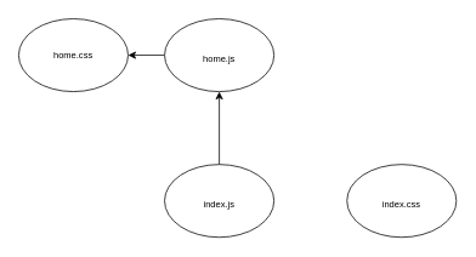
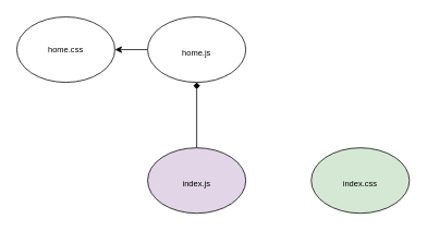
  <mxCell id="0" />
  <mxCell id="1" parent="0" />
- <mxCell id="2" value="" style="edgeStyle=orthogonalEdgeStyle;rounded=0;orthogonalLoop=1;jettySize=auto;html=1;" edge="1" parent="1" source="3" target="6"><mxGeometry relative="1" as="geometry" /></mxCell>
- <mxCell id="3" value="&lt;font size=&quot;1&quot;&gt;index.js&lt;/font&gt;" style="ellipse;whiteSpace=wrap;html=1;fontSize=24;fontFamily=Helvetica;" vertex="1" parent="1"><mxGeometry x="180" y="180" width="120" height="80" as="geometry" /></mxCell>
- <mxCell id="4" value="&lt;font size=&quot;1&quot;&gt;index.css&lt;/font&gt;" style="ellipse;whiteSpace=wrap;html=1;fontSize=24;fontFamily=Helvetica;" vertex="1" parent="1"><mxGeometry x="380" y="180" width="120" height="80" as="geometry" /></mxCell>
+ <mxCell id="2" value="" style="edgeStyle=orthogonalEdgeStyle;rounded=0;orthogonalLoop=1;jettySize=auto;html=1;endArrow=diamond;" edge="1" parent="1" source="3" target="6"><mxGeometry relative="1" as="geometry" /></mxCell>
+ <mxCell id="3" value="&lt;font size=&quot;1&quot;&gt;index.js&lt;/font&gt;" style="ellipse;whiteSpace=wrap;html=1;fontSize=24;fontFamily=Helvetica;fillColor=#e1d5e7;" vertex="1" parent="1"><mxGeometry x="180" y="180" width="120" height="80" as="geometry" /></mxCell>
+ <mxCell id="4" value="&lt;font size=&quot;1&quot;&gt;index.css&lt;/font&gt;" style="ellipse;whiteSpace=wrap;html=1;fontSize=24;fontFamily=Helvetica;fillColor=#d5e8d4;" vertex="1" parent="1"><mxGeometry x="380" y="180" width="120" height="80" as="geometry" /></mxCell>
  <mxCell id="5" value="" style="edgeStyle=orthogonalEdgeStyle;rounded=0;orthogonalLoop=1;jettySize=auto;html=1;" edge="1" parent="1" source="6" target="7"><mxGeometry relative="1" as="geometry"><mxPoint x="80" y="60" as="targetPoint" /></mxGeometry></mxCell>
  <mxCell id="6" value="&lt;font size=&quot;1&quot;&gt;home.js&lt;/font&gt;" style="ellipse;whiteSpace=wrap;html=1;fontSize=24;fontFamily=Helvetica;" vertex="1" parent="1"><mxGeometry x="180" y="20" width="120" height="80" as="geometry" /></mxCell>
  <mxCell id="7" value="&lt;font size=&quot;1&quot;&gt;home.css&lt;/font&gt;" style="ellipse;whiteSpace=wrap;html=1;" vertex="1" parent="1"><mxGeometry x="20" y="20" width="120" height="80" as="geometry" /></mxCell>
